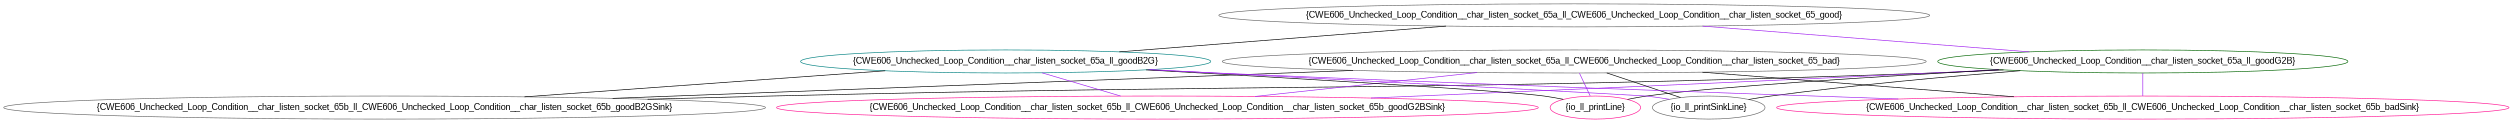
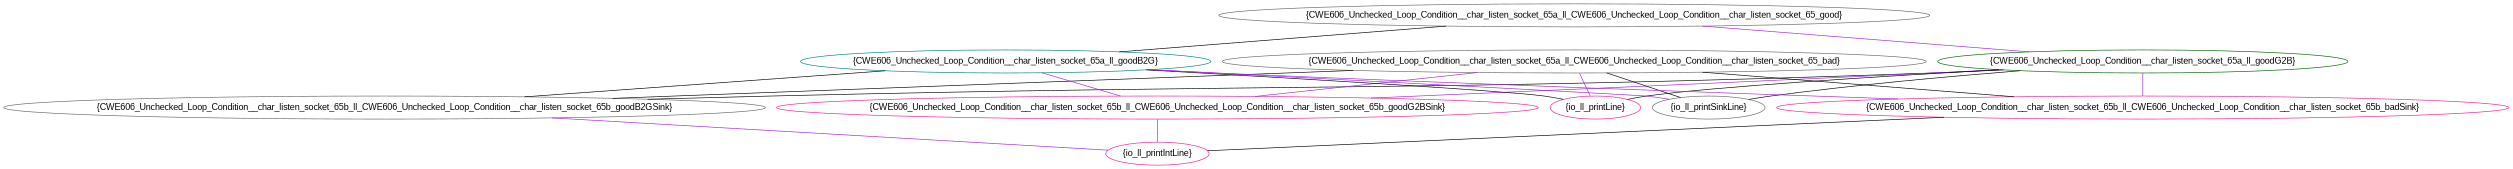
  graph {
    fontname="Liberation Sans"
    node [color=deeppink fontname="Liberation Sans"]
    edge [color=purple fontname="Liberation Sans"]
    n1 [label="{CWE606_Unchecked_Loop_Condition__char_listen_socket_65a_ll_goodG2B}" color=darkgreen]
    n2 [label="{CWE606_Unchecked_Loop_Condition__char_listen_socket_65b_ll_CWE606_Unchecked_Loop_Condition__char_listen_socket_65b_badSink}"]
    n3 [label="{CWE606_Unchecked_Loop_Condition__char_listen_socket_65b_ll_CWE606_Unchecked_Loop_Condition__char_listen_socket_65b_goodB2GSink}" color=gray40]
    n4 [label="{CWE606_Unchecked_Loop_Condition__char_listen_socket_65b_ll_CWE606_Unchecked_Loop_Condition__char_listen_socket_65b_goodG2BSink}"]
    n5 [label="{io_ll_printLine}"]
    n6 [label="{io_ll_printSinkLine}" color=gray40]
+   n7 [label="{io_ll_printIntLine}"]
    n8 [label="{CWE606_Unchecked_Loop_Condition__char_listen_socket_65a_ll_CWE606_Unchecked_Loop_Condition__char_listen_socket_65_bad}" color=gray40]
    n9 [label="{CWE606_Unchecked_Loop_Condition__char_listen_socket_65a_ll_goodB2G}" color=teal]
    n10 [label="{CWE606_Unchecked_Loop_Condition__char_listen_socket_65a_ll_CWE606_Unchecked_Loop_Condition__char_listen_socket_65_good}" color=gray40]
    n1 -- n2
    n1 -- n3 [color=black]
    n1 -- n4
    n1 -- n5 [color=black]
    n1 -- n6 [color=black]
+   n2 -- n7 [color=black]
+   n3 -- n7
+   n4 -- n7
    n8 -- n2 [color=black]
    n8 -- n3 [color=black]
    n8 -- n4
    n8 -- n5
    n8 -- n6 [color=black]
    n9 -- n2
    n9 -- n3 [color=black]
    n9 -- n4
    n9 -- n5 [color=black]
    n9 -- n6
    n10 -- n1
    n10 -- n9 [color=black]
  }
